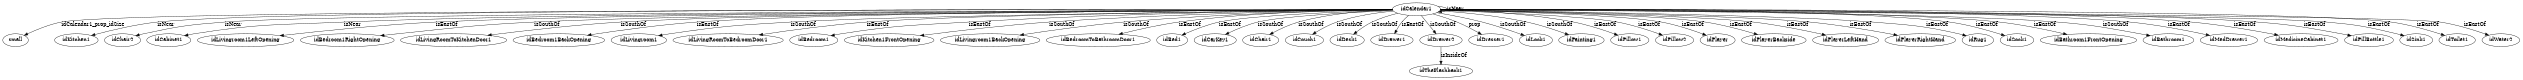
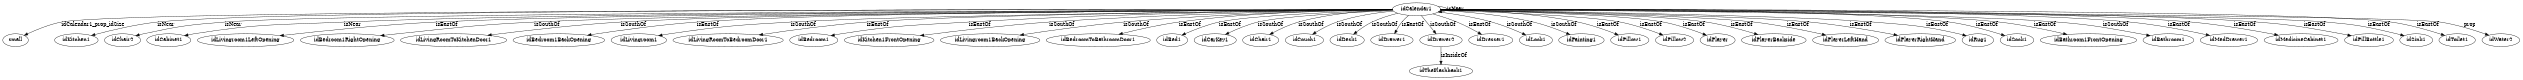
  digraph {
    node [node_type=entity_node]
    edge [edge_type=relationship]
    idCalendar1
    small [node_type=property_node]
    idKitchen1
    idChair2
    idCabinet1
    idLivingroom1LeftOpening
    idBedroom1RightOpening
    idLivingRoomToKitchenDoor1
    idBedroom1BackOpening
    idLivingroom1
    idLivingRoomToBedroomDoor1
    idBedroom1
    idKitchen1FrontOpening
    idLivingroom1BackOpening
    idBedroomToBathroomDoor1
    idBed1
    idCarKey1
    idChair1
    idCouch1
    idDesk1
    idDrawer1
    idDrawer2
    idDresser1
    idLock1
    idPainting1
    idPillow1
    idPillow2
    idPlayer
    idPlayerBackside
    idPlayerLeftHand
    idPlayerRightHand
    idRug1
    idSock1
    idBathroom1FrontOpening
    idBathroom1
    idMedDrawer1
    idMedicineCabinet1
    idPillBottle1
    idSink1
    idToilet1
    n41 [label=idWater2]
    idTheFlashback1
    idCalendar1 -> idCalendar1 [label=isNear]
    idCalendar1 -> small [edge_type=property label=idCalendar1_prop_idSize]
    idCalendar1 -> idKitchen1 [label=isNear]
    idCalendar1 -> idChair2 [label=isNear]
    idCalendar1 -> idCabinet1 [label=isNear]
    idCalendar1 -> idLivingroom1LeftOpening [label=isEastOf]
    idCalendar1 -> idBedroom1RightOpening [label=isSouthOf]
    idCalendar1 -> idLivingRoomToKitchenDoor1 [label=isSouthOf]
    idCalendar1 -> idBedroom1BackOpening [label=isEastOf]
    idCalendar1 -> idLivingroom1 [label=isSouthOf]
    idCalendar1 -> idLivingRoomToBedroomDoor1 [label=isEastOf]
    idCalendar1 -> idBedroom1 [label=isEastOf]
    idCalendar1 -> idKitchen1FrontOpening [label=isSouthOf]
    idCalendar1 -> idLivingroom1BackOpening [label=isSouthOf]
    idCalendar1 -> idBedroomToBathroomDoor1 [label=isEastOf]
    idCalendar1 -> idBed1 [label=isEastOf]
    idCalendar1 -> idCarKey1 [label=isSouthOf]
    idCalendar1 -> idChair1 [label=isSouthOf]
    idCalendar1 -> idCouch1 [label=isSouthOf]
    idCalendar1 -> idDesk1 [label=isSouthOf]
    idCalendar1 -> idDrawer1 [label=isEastOf]
    idCalendar1 -> idDrawer2 [label=isSouthOf]
-   idCalendar1 -> idDresser1 [label=prop]
+   idCalendar1 -> idDresser1 [label=isEastOf]
    idCalendar1 -> idLock1 [label=isSouthOf]
    idCalendar1 -> idPainting1 [label=isSouthOf]
    idCalendar1 -> idPillow1 [label=isEastOf]
    idCalendar1 -> idPillow2 [label=isEastOf]
    idCalendar1 -> idPlayer [label=isEastOf]
    idCalendar1 -> idPlayerBackside [label=isEastOf]
    idCalendar1 -> idPlayerLeftHand [label=isEastOf]
    idCalendar1 -> idPlayerRightHand [label=isEastOf]
    idCalendar1 -> idRug1 [label=isEastOf]
    idCalendar1 -> idSock1 [label=isEastOf]
    idCalendar1 -> idBathroom1FrontOpening [label=isEastOf]
    idCalendar1 -> idBathroom1 [label=isSouthOf]
    idCalendar1 -> idMedDrawer1 [label=isEastOf]
    idCalendar1 -> idMedicineCabinet1 [label=isEastOf]
    idCalendar1 -> idPillBottle1 [label=isEastOf]
    idCalendar1 -> idSink1 [label=isEastOf]
    idCalendar1 -> idToilet1 [label=isEastOf]
-   idCalendar1 -> n41 [label=isEastOf]
+   idCalendar1 -> n41 [label=prop]
    idDrawer2 -> idTheFlashback1 [label=isInsideOf]
  }
